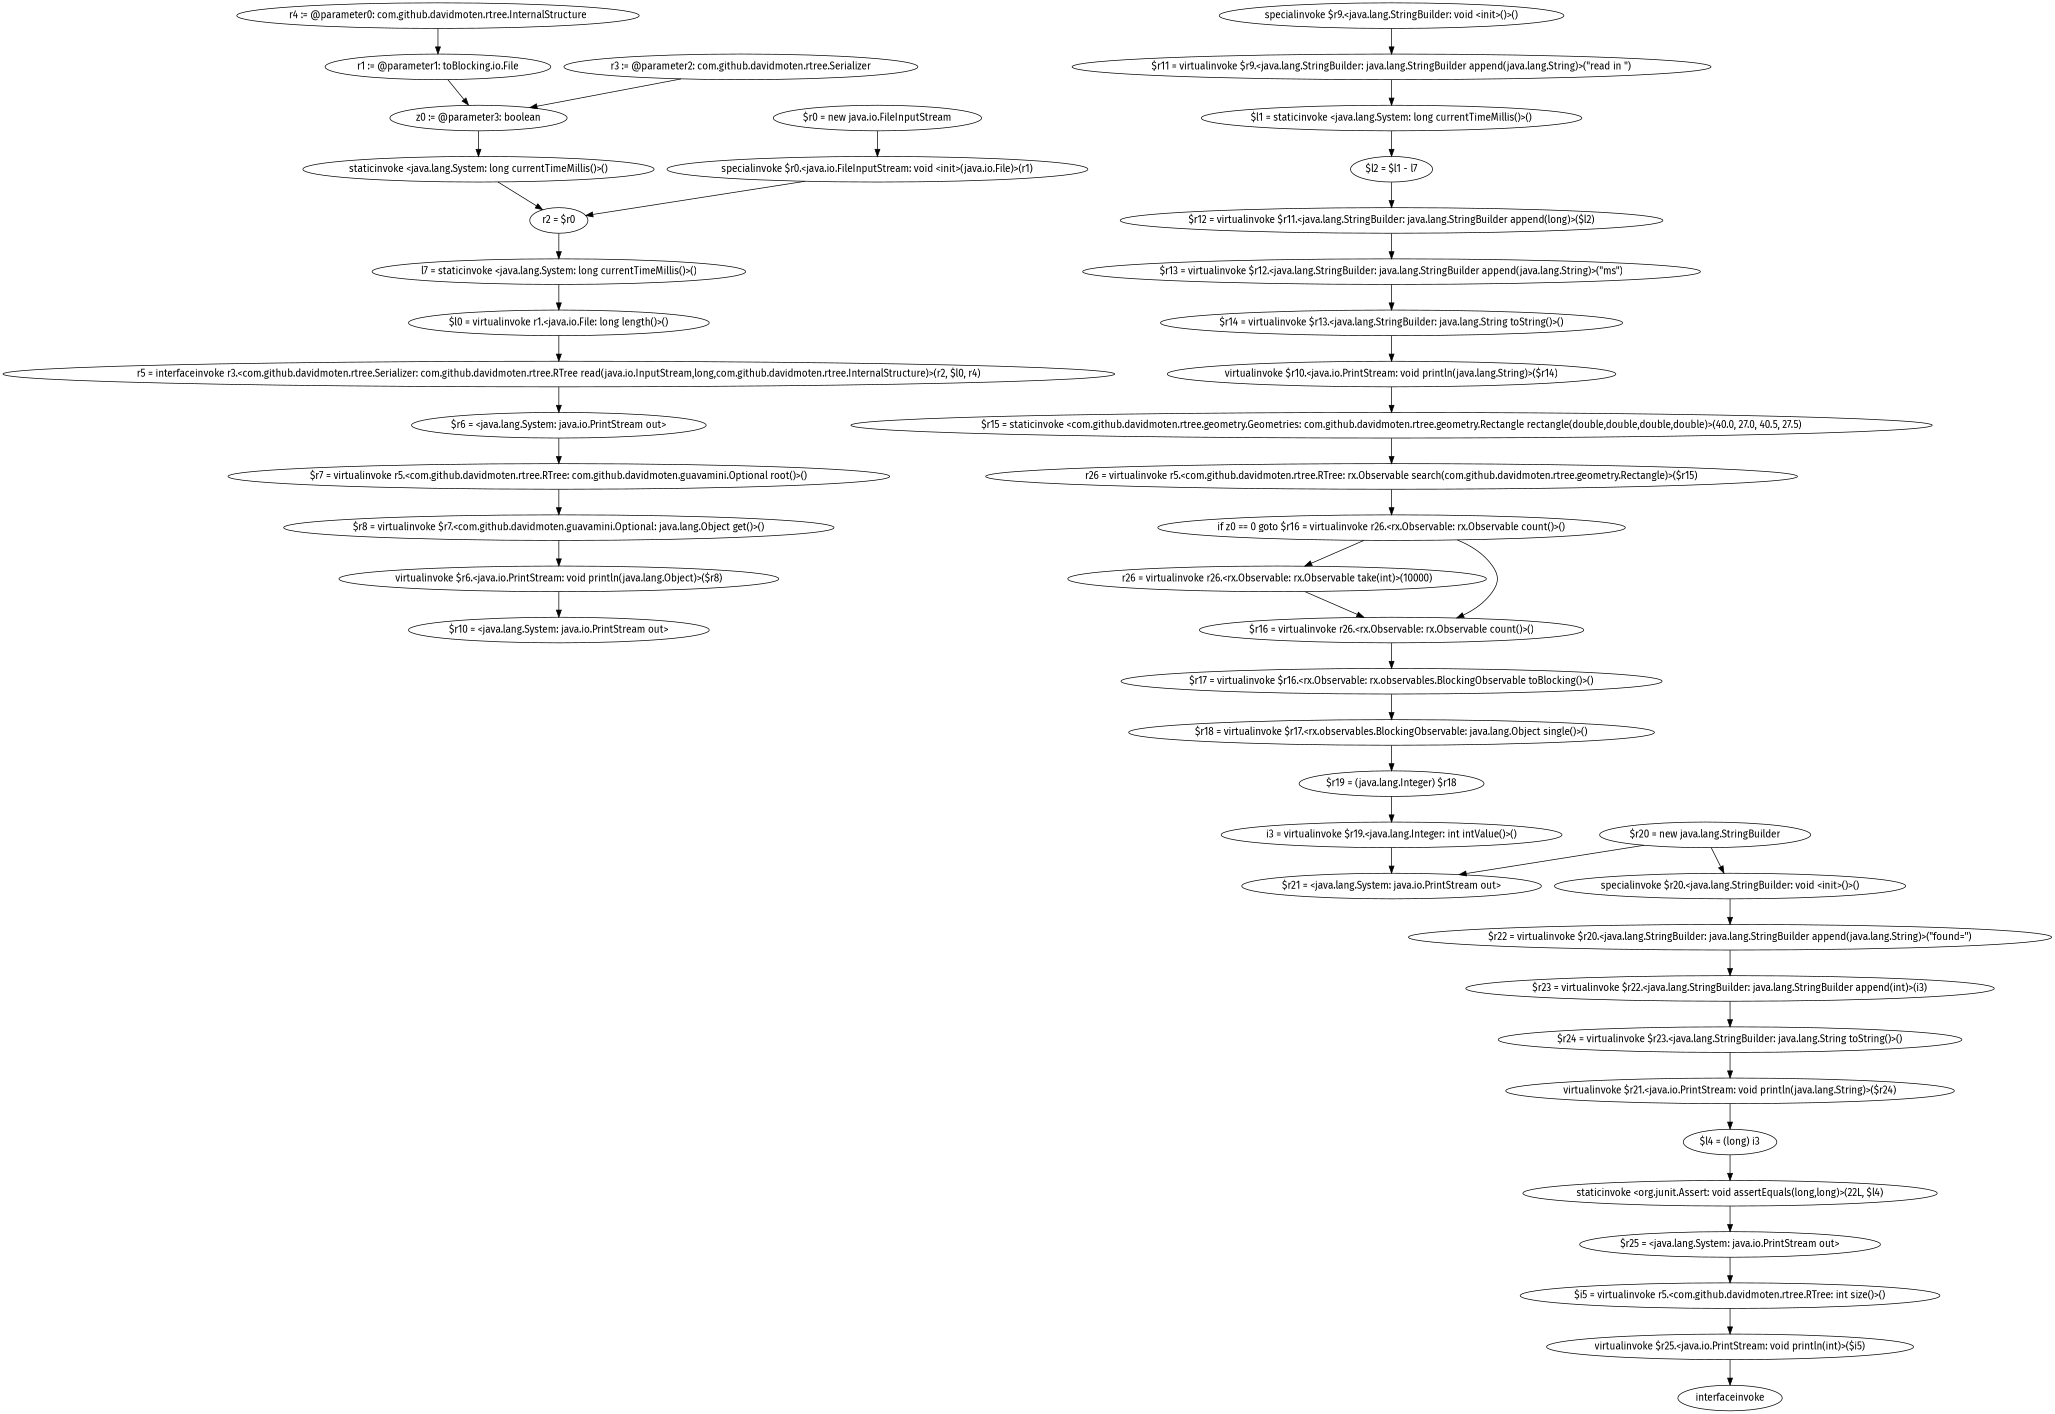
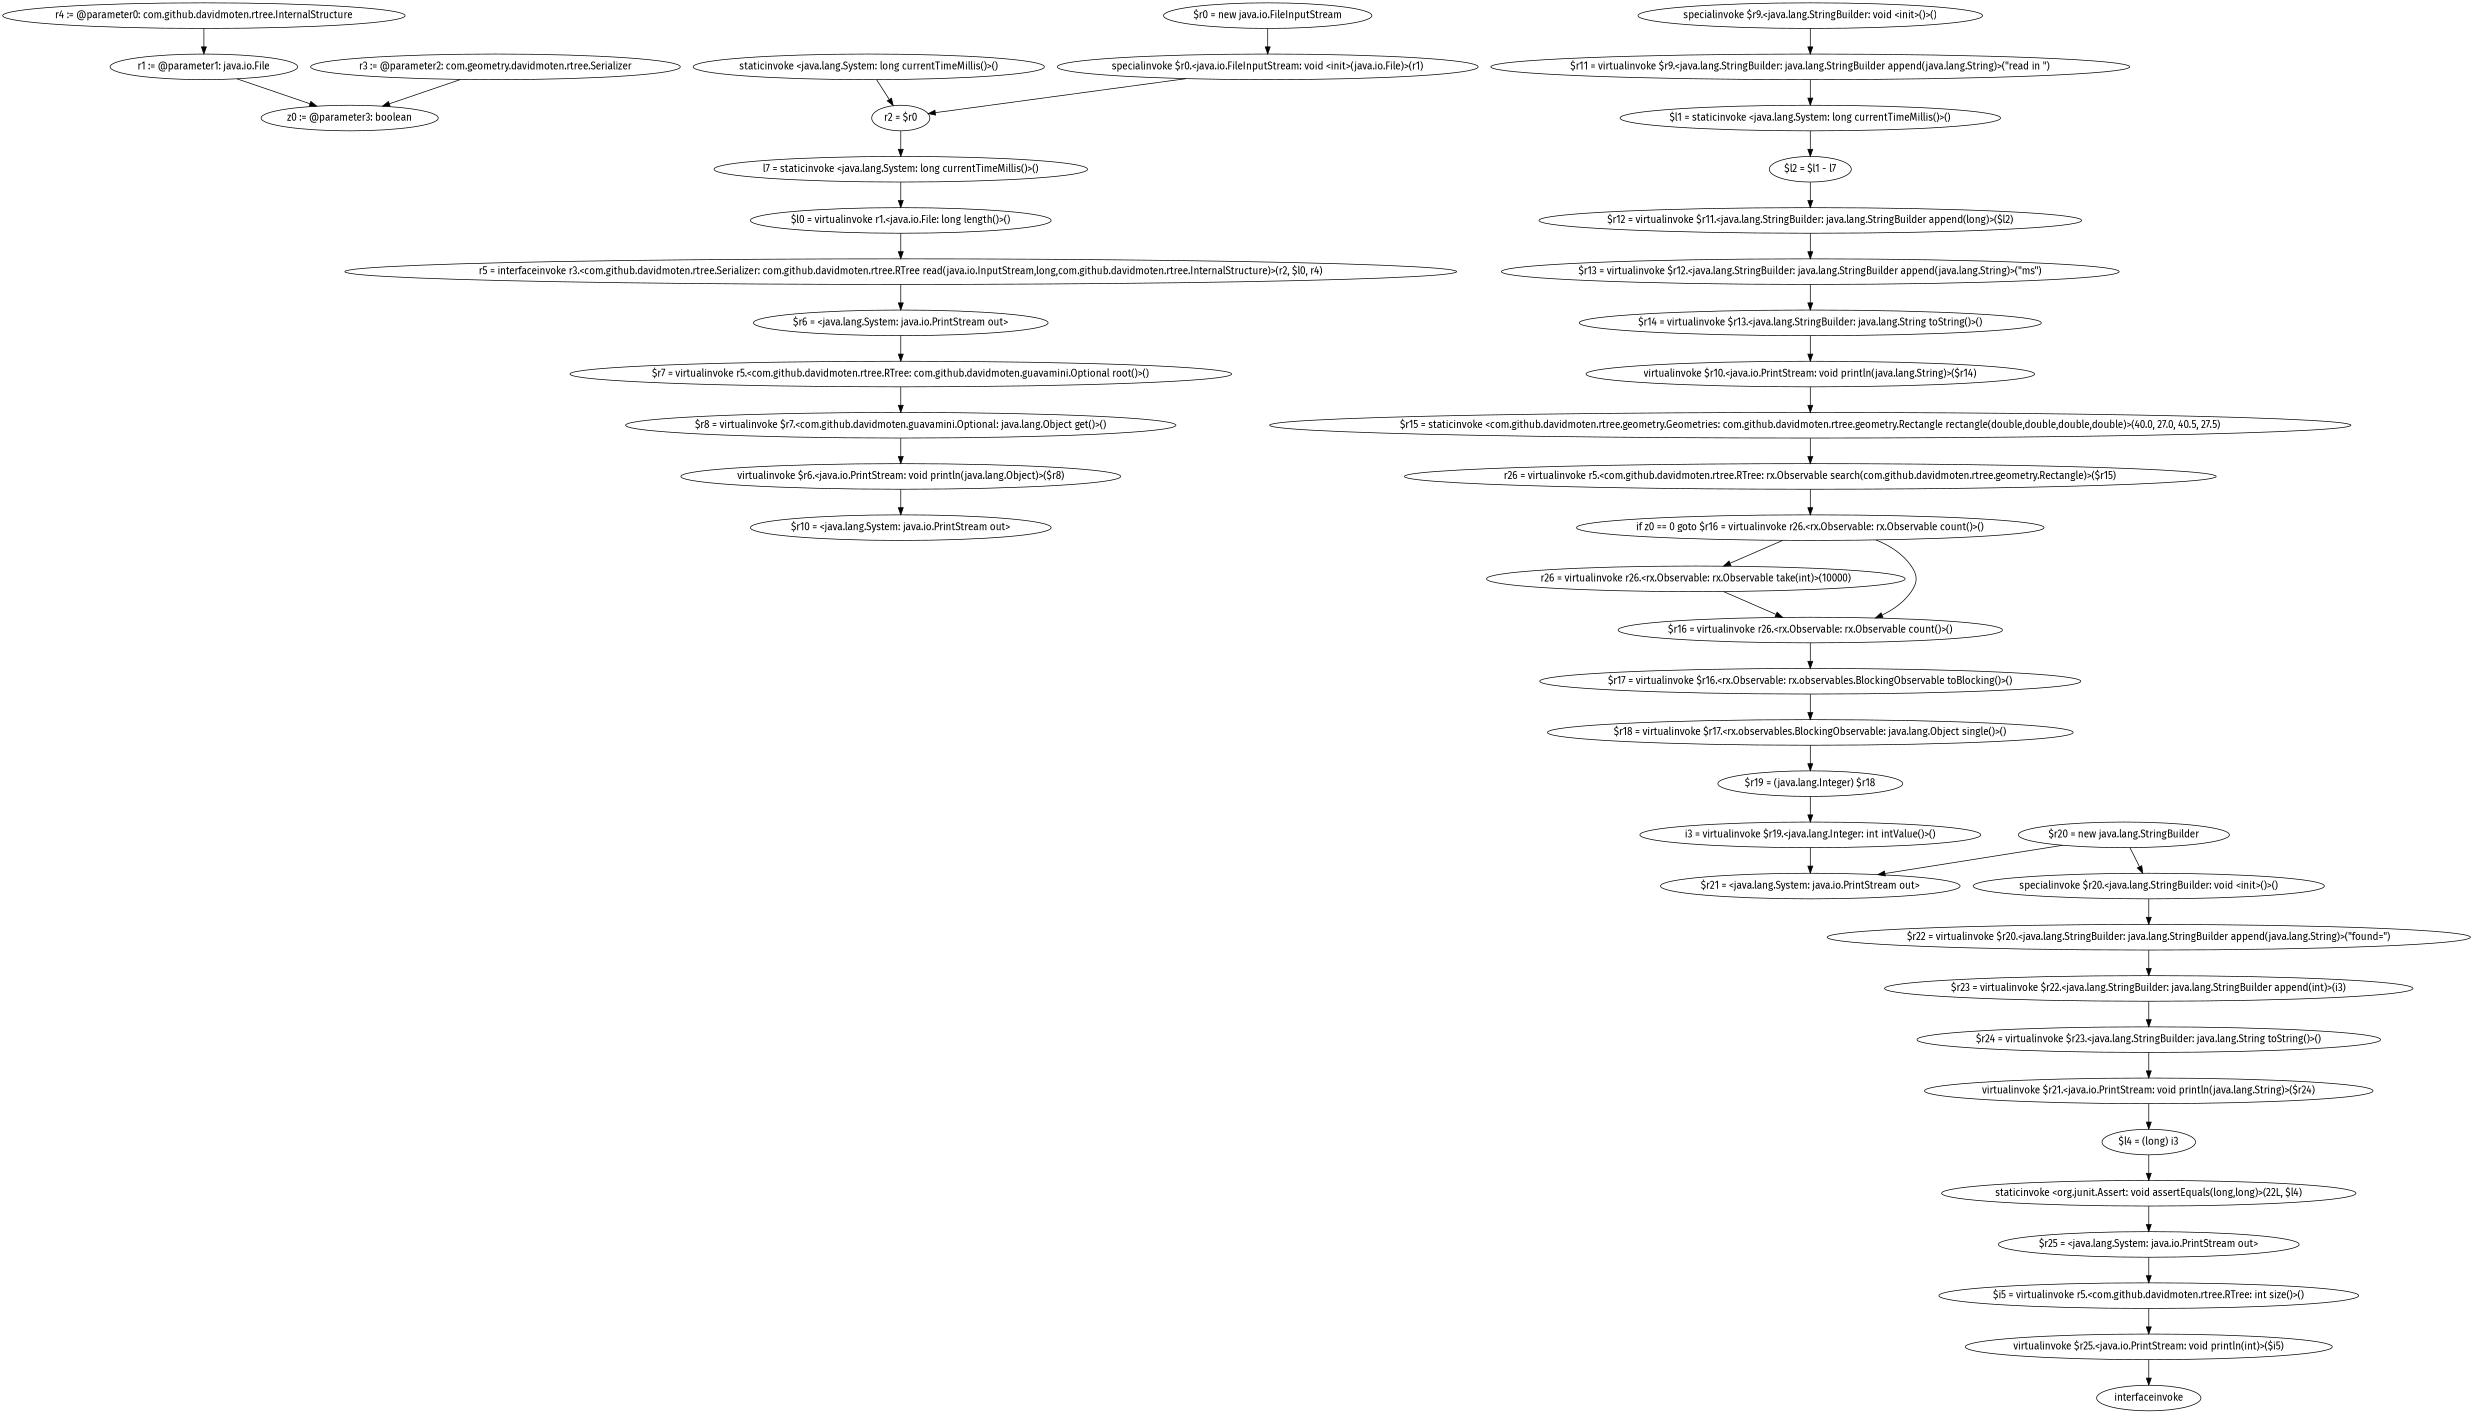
  digraph {
    fontname="Fira Sans"
    node [fontname="Fira Sans"]
    edge [fontname="Fira Sans"]
    "r4 := @parameter0: com.github.davidmoten.rtree.InternalStructure"
-   "r1 := @parameter1: java.io.File" [label="r1 := @parameter1: toBlocking.io.File"]
+   "r1 := @parameter1: java.io.File"
    "z0 := @parameter3: boolean"
-   "r3 := @parameter2: com.github.davidmoten.rtree.Serializer"
+   "r3 := @parameter2: com.github.davidmoten.rtree.Serializer" [label="r3 := @parameter2: com.geometry.davidmoten.rtree.Serializer"]
    "staticinvoke <java.lang.System: long currentTimeMillis()>()"
    "r2 = $r0"
    "$r0 = new java.io.FileInputStream"
    "specialinvoke $r0.<java.io.FileInputStream: void <init>(java.io.File)>(r1)"
    "l7 = staticinvoke <java.lang.System: long currentTimeMillis()>()"
    "$l0 = virtualinvoke r1.<java.io.File: long length()>()"
    "r5 = interfaceinvoke r3.<com.github.davidmoten.rtree.Serializer: com.github.davidmoten.rtree.RTree read(java.io.InputStream,long,com.github.davidmoten.rtree.InternalStructure)>(r2, $l0, r4)"
    "$r6 = <java.lang.System: java.io.PrintStream out>"
    "$r7 = virtualinvoke r5.<com.github.davidmoten.rtree.RTree: com.github.davidmoten.guavamini.Optional root()>()"
    "$r8 = virtualinvoke $r7.<com.github.davidmoten.guavamini.Optional: java.lang.Object get()>()"
    "virtualinvoke $r6.<java.io.PrintStream: void println(java.lang.Object)>($r8)"
    "$r10 = <java.lang.System: java.io.PrintStream out>"
    "specialinvoke $r9.<java.lang.StringBuilder: void <init>()>()"
    "$r11 = virtualinvoke $r9.<java.lang.StringBuilder: java.lang.StringBuilder append(java.lang.String)>(\"read in \")"
    "$l1 = staticinvoke <java.lang.System: long currentTimeMillis()>()"
    "$l2 = $l1 - l7"
    "$r12 = virtualinvoke $r11.<java.lang.StringBuilder: java.lang.StringBuilder append(long)>($l2)"
    "$r13 = virtualinvoke $r12.<java.lang.StringBuilder: java.lang.StringBuilder append(java.lang.String)>(\"ms\")"
    "$r14 = virtualinvoke $r13.<java.lang.StringBuilder: java.lang.String toString()>()"
    "virtualinvoke $r10.<java.io.PrintStream: void println(java.lang.String)>($r14)"
    "$r15 = staticinvoke <com.github.davidmoten.rtree.geometry.Geometries: com.github.davidmoten.rtree.geometry.Rectangle rectangle(double,double,double,double)>(40.0, 27.0, 40.5, 27.5)"
    "r26 = virtualinvoke r5.<com.github.davidmoten.rtree.RTree: rx.Observable search(com.github.davidmoten.rtree.geometry.Rectangle)>($r15)"
    "if z0 == 0 goto $r16 = virtualinvoke r26.<rx.Observable: rx.Observable count()>()"
    "r26 = virtualinvoke r26.<rx.Observable: rx.Observable take(int)>(10000)"
    "$r16 = virtualinvoke r26.<rx.Observable: rx.Observable count()>()"
    "$r17 = virtualinvoke $r16.<rx.Observable: rx.observables.BlockingObservable toBlocking()>()"
    "$r18 = virtualinvoke $r17.<rx.observables.BlockingObservable: java.lang.Object single()>()"
    "$r19 = (java.lang.Integer) $r18"
    "i3 = virtualinvoke $r19.<java.lang.Integer: int intValue()>()"
    "$r21 = <java.lang.System: java.io.PrintStream out>"
    "$r20 = new java.lang.StringBuilder"
    "specialinvoke $r20.<java.lang.StringBuilder: void <init>()>()"
    "$r22 = virtualinvoke $r20.<java.lang.StringBuilder: java.lang.StringBuilder append(java.lang.String)>(\"found=\")"
    "$r23 = virtualinvoke $r22.<java.lang.StringBuilder: java.lang.StringBuilder append(int)>(i3)"
    "$r24 = virtualinvoke $r23.<java.lang.StringBuilder: java.lang.String toString()>()"
    "virtualinvoke $r21.<java.io.PrintStream: void println(java.lang.String)>($r24)"
    "$l4 = (long) i3"
    "staticinvoke <org.junit.Assert: void assertEquals(long,long)>(22L, $l4)"
    "$r25 = <java.lang.System: java.io.PrintStream out>"
    "$i5 = virtualinvoke r5.<com.github.davidmoten.rtree.RTree: int size()>()"
    "virtualinvoke $r25.<java.io.PrintStream: void println(int)>($i5)"
    n46 [label=interfaceinvoke]
    "r4 := @parameter0: com.github.davidmoten.rtree.InternalStructure" -> "r1 := @parameter1: java.io.File"
    "r1 := @parameter1: java.io.File" -> "z0 := @parameter3: boolean"
-   "z0 := @parameter3: boolean" -> "staticinvoke <java.lang.System: long currentTimeMillis()>()"
    "r3 := @parameter2: com.github.davidmoten.rtree.Serializer" -> "z0 := @parameter3: boolean"
    "staticinvoke <java.lang.System: long currentTimeMillis()>()" -> "r2 = $r0"
    "r2 = $r0" -> "l7 = staticinvoke <java.lang.System: long currentTimeMillis()>()"
    "$r0 = new java.io.FileInputStream" -> "specialinvoke $r0.<java.io.FileInputStream: void <init>(java.io.File)>(r1)"
    "specialinvoke $r0.<java.io.FileInputStream: void <init>(java.io.File)>(r1)" -> "r2 = $r0"
    "l7 = staticinvoke <java.lang.System: long currentTimeMillis()>()" -> "$l0 = virtualinvoke r1.<java.io.File: long length()>()"
    "$l0 = virtualinvoke r1.<java.io.File: long length()>()" -> "r5 = interfaceinvoke r3.<com.github.davidmoten.rtree.Serializer: com.github.davidmoten.rtree.RTree read(java.io.InputStream,long,com.github.davidmoten.rtree.InternalStructure)>(r2, $l0, r4)"
    "r5 = interfaceinvoke r3.<com.github.davidmoten.rtree.Serializer: com.github.davidmoten.rtree.RTree read(java.io.InputStream,long,com.github.davidmoten.rtree.InternalStructure)>(r2, $l0, r4)" -> "$r6 = <java.lang.System: java.io.PrintStream out>"
    "$r6 = <java.lang.System: java.io.PrintStream out>" -> "$r7 = virtualinvoke r5.<com.github.davidmoten.rtree.RTree: com.github.davidmoten.guavamini.Optional root()>()"
    "$r7 = virtualinvoke r5.<com.github.davidmoten.rtree.RTree: com.github.davidmoten.guavamini.Optional root()>()" -> "$r8 = virtualinvoke $r7.<com.github.davidmoten.guavamini.Optional: java.lang.Object get()>()"
    "$r8 = virtualinvoke $r7.<com.github.davidmoten.guavamini.Optional: java.lang.Object get()>()" -> "virtualinvoke $r6.<java.io.PrintStream: void println(java.lang.Object)>($r8)"
    "virtualinvoke $r6.<java.io.PrintStream: void println(java.lang.Object)>($r8)" -> "$r10 = <java.lang.System: java.io.PrintStream out>"
    "specialinvoke $r9.<java.lang.StringBuilder: void <init>()>()" -> "$r11 = virtualinvoke $r9.<java.lang.StringBuilder: java.lang.StringBuilder append(java.lang.String)>(\"read in \")"
    "$r11 = virtualinvoke $r9.<java.lang.StringBuilder: java.lang.StringBuilder append(java.lang.String)>(\"read in \")" -> "$l1 = staticinvoke <java.lang.System: long currentTimeMillis()>()"
    "$l1 = staticinvoke <java.lang.System: long currentTimeMillis()>()" -> "$l2 = $l1 - l7"
    "$l2 = $l1 - l7" -> "$r12 = virtualinvoke $r11.<java.lang.StringBuilder: java.lang.StringBuilder append(long)>($l2)"
    "$r12 = virtualinvoke $r11.<java.lang.StringBuilder: java.lang.StringBuilder append(long)>($l2)" -> "$r13 = virtualinvoke $r12.<java.lang.StringBuilder: java.lang.StringBuilder append(java.lang.String)>(\"ms\")"
    "$r13 = virtualinvoke $r12.<java.lang.StringBuilder: java.lang.StringBuilder append(java.lang.String)>(\"ms\")" -> "$r14 = virtualinvoke $r13.<java.lang.StringBuilder: java.lang.String toString()>()"
    "$r14 = virtualinvoke $r13.<java.lang.StringBuilder: java.lang.String toString()>()" -> "virtualinvoke $r10.<java.io.PrintStream: void println(java.lang.String)>($r14)"
    "virtualinvoke $r10.<java.io.PrintStream: void println(java.lang.String)>($r14)" -> "$r15 = staticinvoke <com.github.davidmoten.rtree.geometry.Geometries: com.github.davidmoten.rtree.geometry.Rectangle rectangle(double,double,double,double)>(40.0, 27.0, 40.5, 27.5)"
    "$r15 = staticinvoke <com.github.davidmoten.rtree.geometry.Geometries: com.github.davidmoten.rtree.geometry.Rectangle rectangle(double,double,double,double)>(40.0, 27.0, 40.5, 27.5)" -> "r26 = virtualinvoke r5.<com.github.davidmoten.rtree.RTree: rx.Observable search(com.github.davidmoten.rtree.geometry.Rectangle)>($r15)"
    "r26 = virtualinvoke r5.<com.github.davidmoten.rtree.RTree: rx.Observable search(com.github.davidmoten.rtree.geometry.Rectangle)>($r15)" -> "if z0 == 0 goto $r16 = virtualinvoke r26.<rx.Observable: rx.Observable count()>()"
    "if z0 == 0 goto $r16 = virtualinvoke r26.<rx.Observable: rx.Observable count()>()" -> "r26 = virtualinvoke r26.<rx.Observable: rx.Observable take(int)>(10000)"
    "if z0 == 0 goto $r16 = virtualinvoke r26.<rx.Observable: rx.Observable count()>()" -> "$r16 = virtualinvoke r26.<rx.Observable: rx.Observable count()>()"
    "r26 = virtualinvoke r26.<rx.Observable: rx.Observable take(int)>(10000)" -> "$r16 = virtualinvoke r26.<rx.Observable: rx.Observable count()>()"
    "$r16 = virtualinvoke r26.<rx.Observable: rx.Observable count()>()" -> "$r17 = virtualinvoke $r16.<rx.Observable: rx.observables.BlockingObservable toBlocking()>()"
    "$r17 = virtualinvoke $r16.<rx.Observable: rx.observables.BlockingObservable toBlocking()>()" -> "$r18 = virtualinvoke $r17.<rx.observables.BlockingObservable: java.lang.Object single()>()"
    "$r18 = virtualinvoke $r17.<rx.observables.BlockingObservable: java.lang.Object single()>()" -> "$r19 = (java.lang.Integer) $r18"
    "$r19 = (java.lang.Integer) $r18" -> "i3 = virtualinvoke $r19.<java.lang.Integer: int intValue()>()"
    "i3 = virtualinvoke $r19.<java.lang.Integer: int intValue()>()" -> "$r21 = <java.lang.System: java.io.PrintStream out>"
    "$r20 = new java.lang.StringBuilder" -> "$r21 = <java.lang.System: java.io.PrintStream out>"
    "$r20 = new java.lang.StringBuilder" -> "specialinvoke $r20.<java.lang.StringBuilder: void <init>()>()"
    "specialinvoke $r20.<java.lang.StringBuilder: void <init>()>()" -> "$r22 = virtualinvoke $r20.<java.lang.StringBuilder: java.lang.StringBuilder append(java.lang.String)>(\"found=\")"
    "$r22 = virtualinvoke $r20.<java.lang.StringBuilder: java.lang.StringBuilder append(java.lang.String)>(\"found=\")" -> "$r23 = virtualinvoke $r22.<java.lang.StringBuilder: java.lang.StringBuilder append(int)>(i3)"
    "$r23 = virtualinvoke $r22.<java.lang.StringBuilder: java.lang.StringBuilder append(int)>(i3)" -> "$r24 = virtualinvoke $r23.<java.lang.StringBuilder: java.lang.String toString()>()"
    "$r24 = virtualinvoke $r23.<java.lang.StringBuilder: java.lang.String toString()>()" -> "virtualinvoke $r21.<java.io.PrintStream: void println(java.lang.String)>($r24)"
    "virtualinvoke $r21.<java.io.PrintStream: void println(java.lang.String)>($r24)" -> "$l4 = (long) i3"
    "$l4 = (long) i3" -> "staticinvoke <org.junit.Assert: void assertEquals(long,long)>(22L, $l4)"
    "staticinvoke <org.junit.Assert: void assertEquals(long,long)>(22L, $l4)" -> "$r25 = <java.lang.System: java.io.PrintStream out>"
    "$r25 = <java.lang.System: java.io.PrintStream out>" -> "$i5 = virtualinvoke r5.<com.github.davidmoten.rtree.RTree: int size()>()"
    "$i5 = virtualinvoke r5.<com.github.davidmoten.rtree.RTree: int size()>()" -> "virtualinvoke $r25.<java.io.PrintStream: void println(int)>($i5)"
    "virtualinvoke $r25.<java.io.PrintStream: void println(int)>($i5)" -> n46
  }
